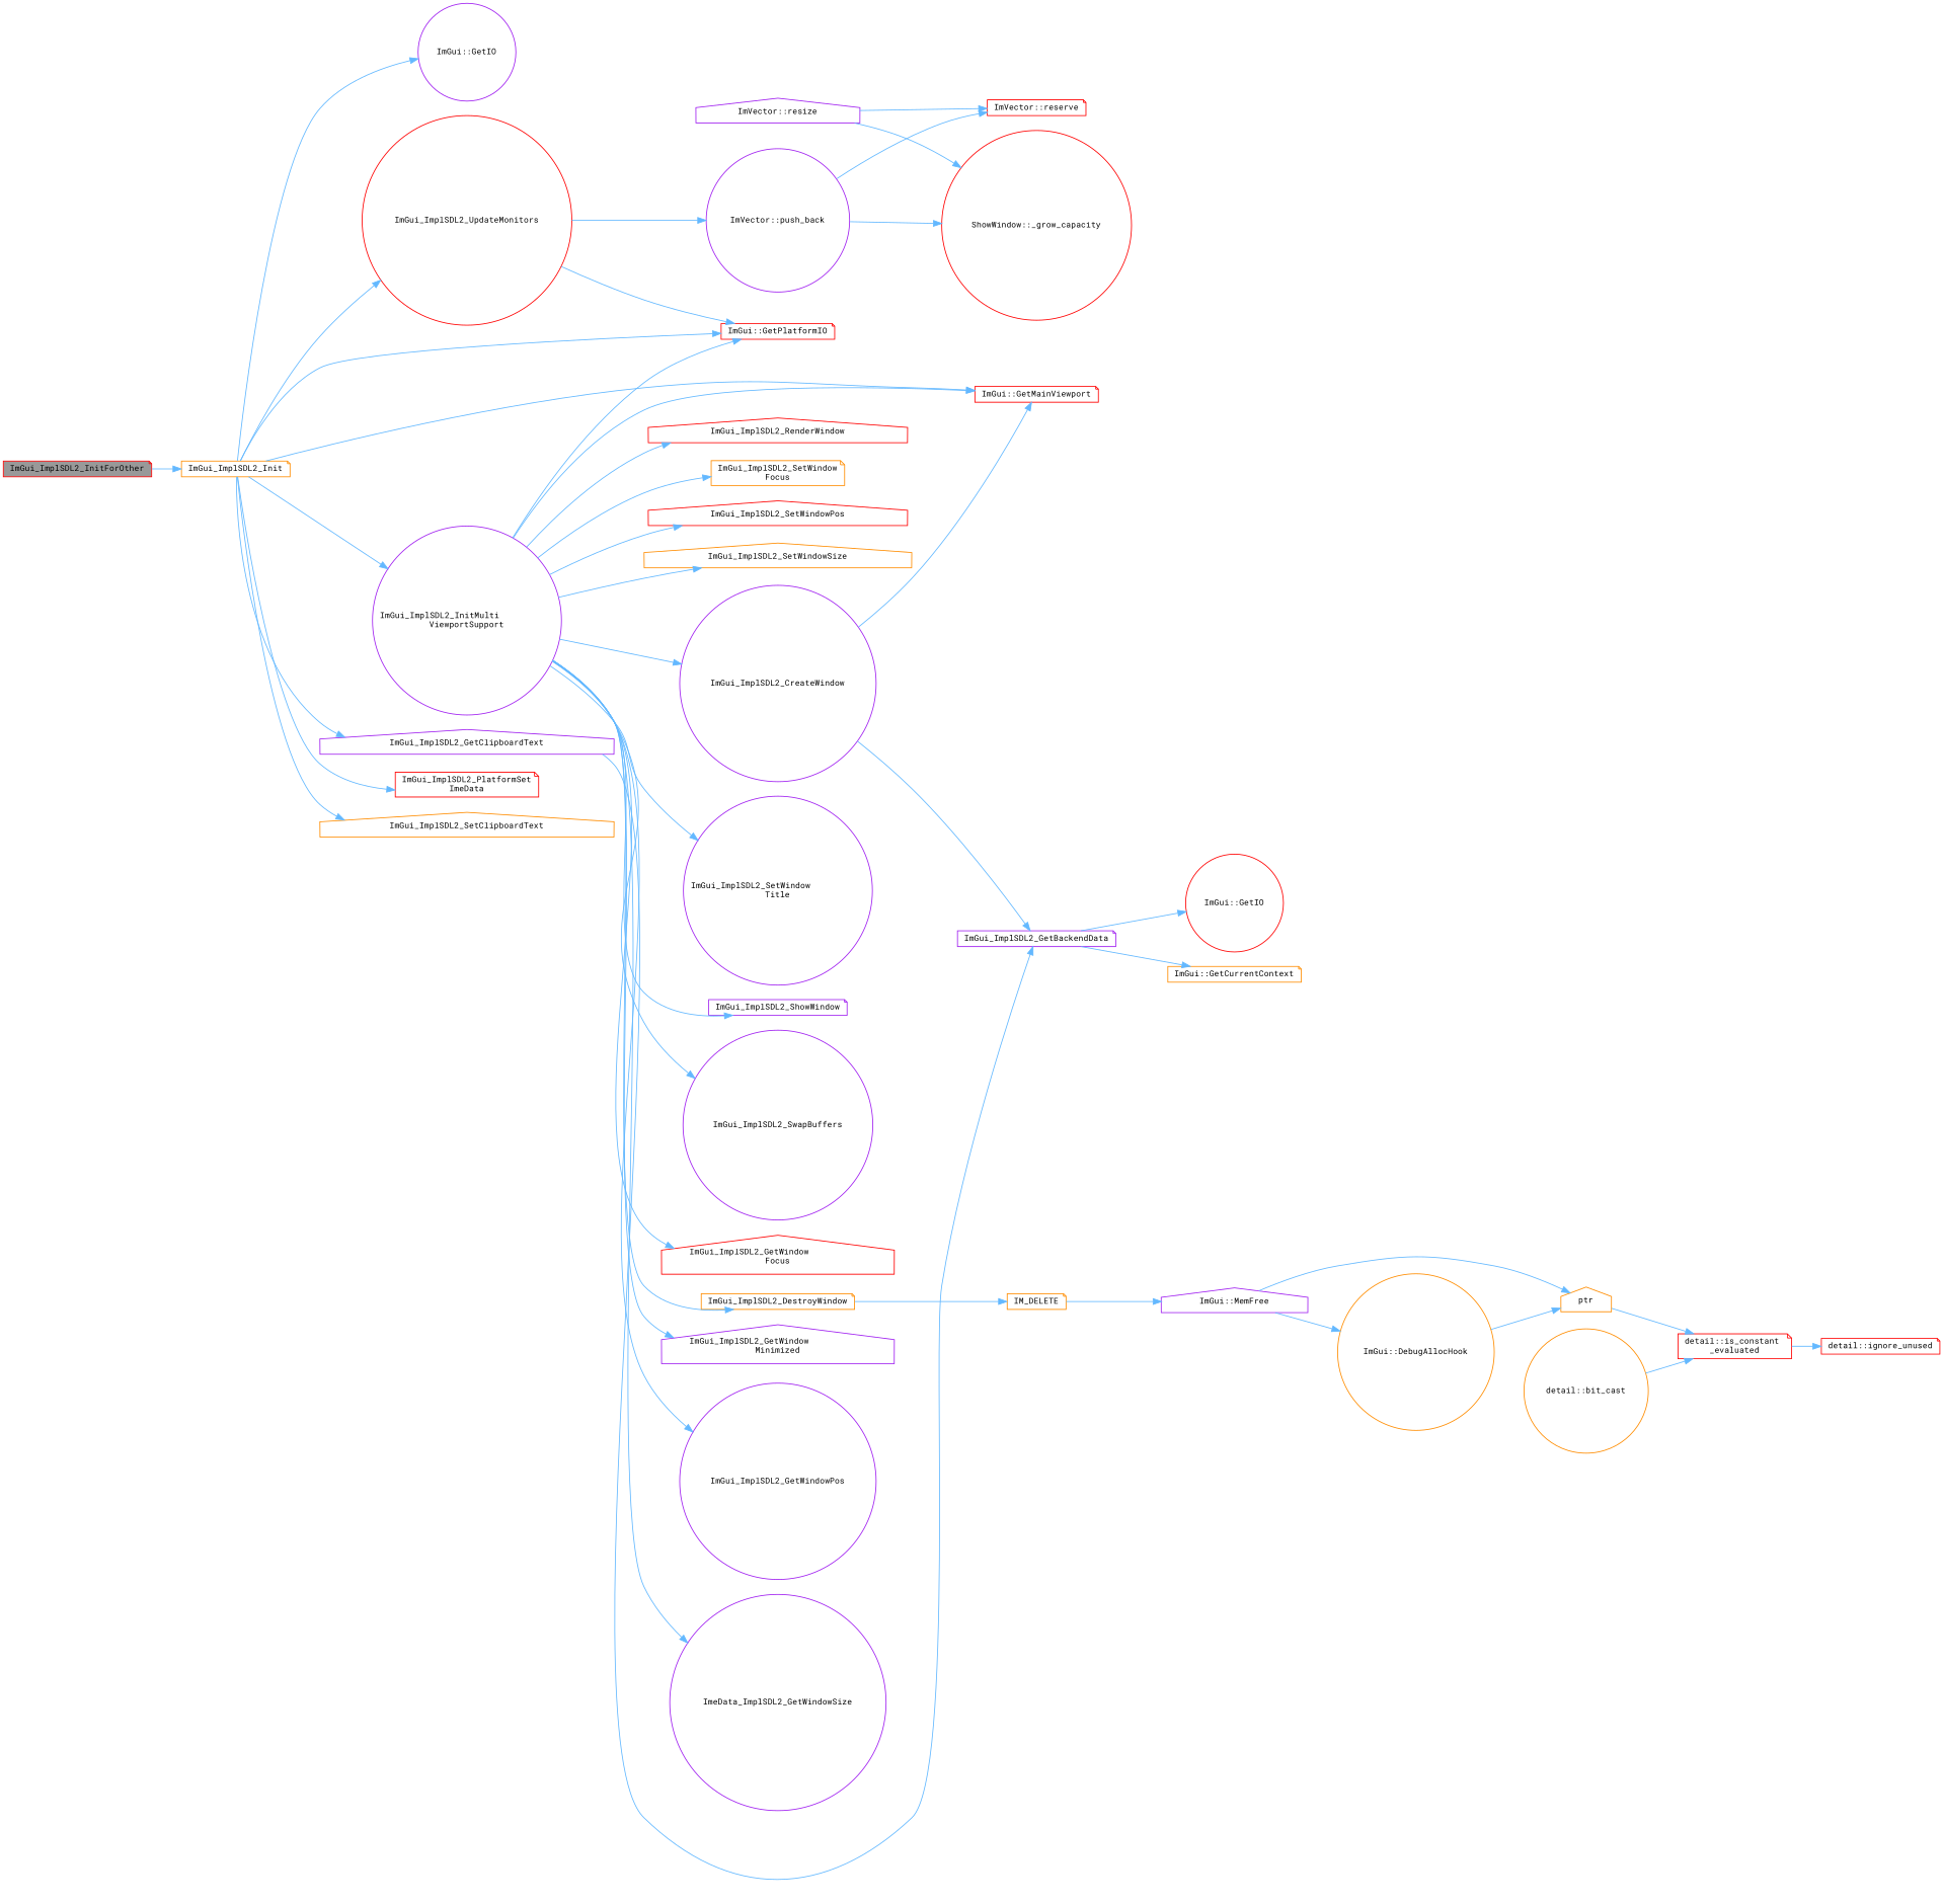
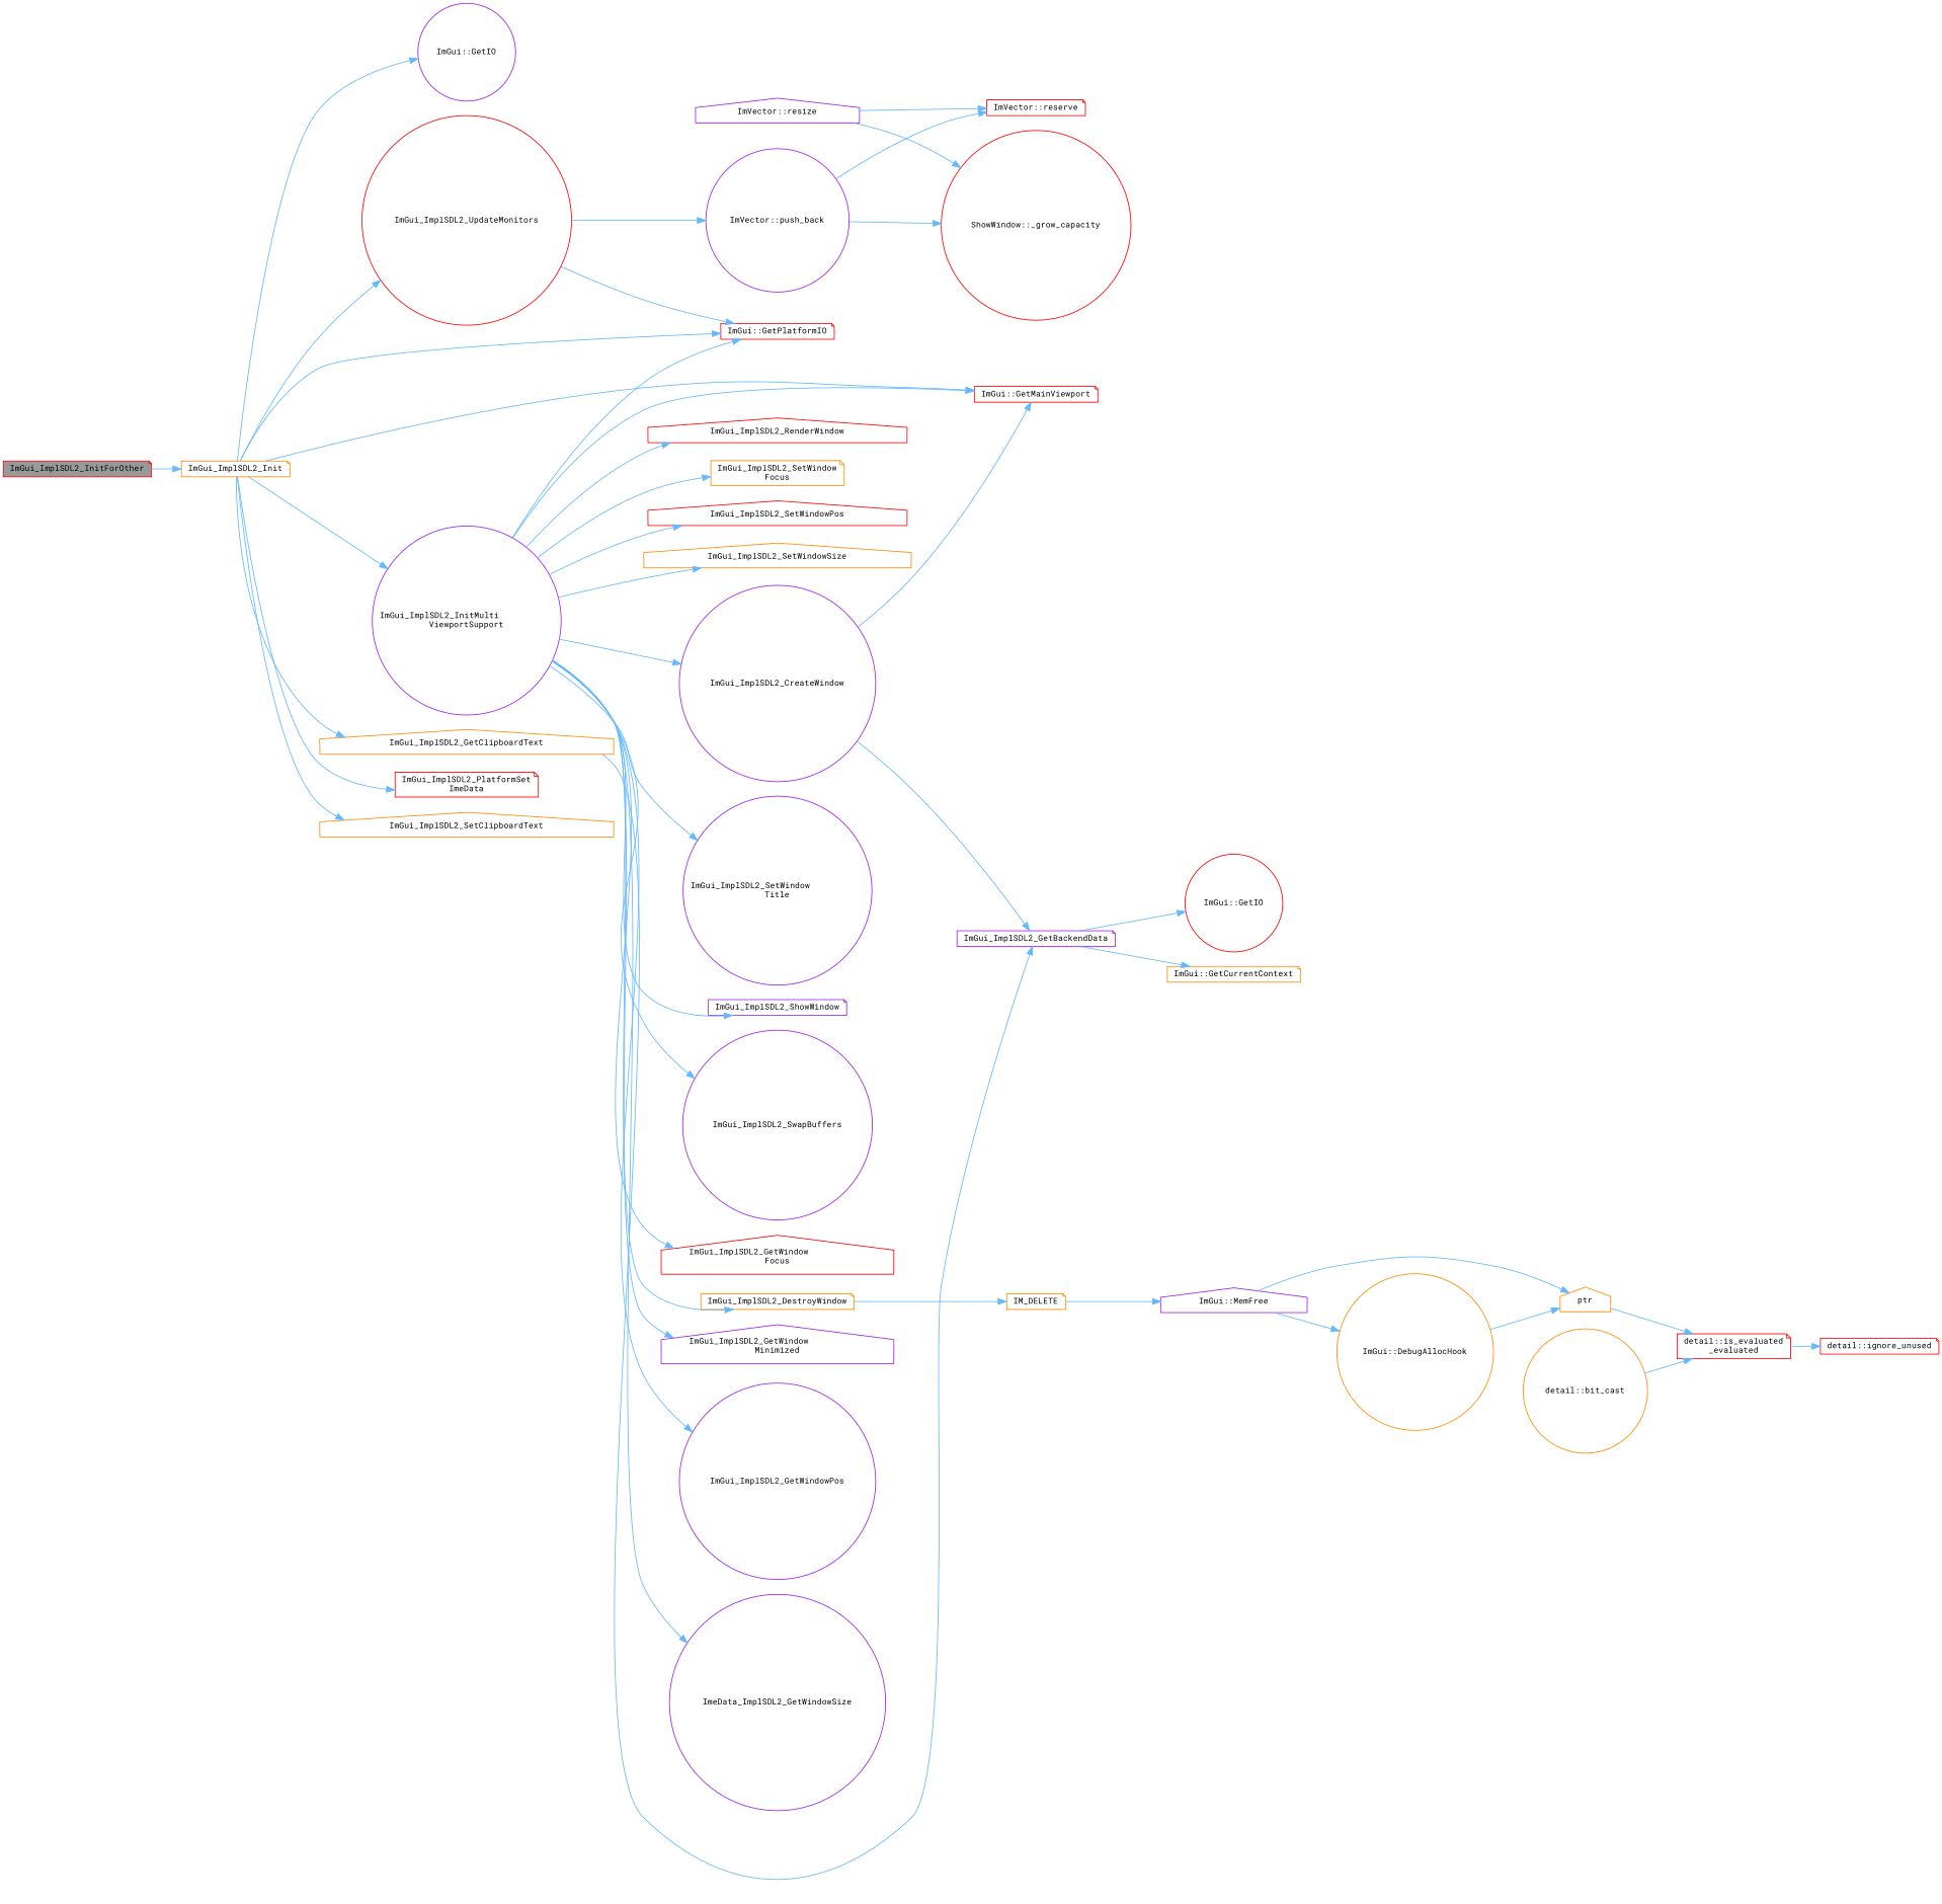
  digraph {
    fontname="Roboto Mono"
    rankdir=LR
    node [color=purple fillcolor=white fontname="Roboto Mono" fontsize=10 shape=note style=filled]
    edge [color=steelblue1 fontname="Roboto Mono" fontsize=10 labelfontname=Helvetica labelfontsize=10 style=solid]
    n1 [color=red fillcolor=grey60 fontcolor=black height=0.2 label=ImGui_ImplSDL2_InitForOther width=0.4]
    n2 [color=darkorange height=0.2 label=ImGui_ImplSDL2_Init width=0.4]
    n3 [height=0.2 label="ImGui::GetIO" shape=circle width=0.4]
    n4 [color=red height=0.2 label="ImGui::GetMainViewport" width=0.4]
    n5 [color=red height=0.2 label="ImGui::GetPlatformIO" width=0.4]
-   n6 [height=0.2 label=ImGui_ImplSDL2_GetClipboardText shape=house width=0.4]
+   n6 [color=darkorange height=0.2 label=ImGui_ImplSDL2_GetClipboardText shape=house width=0.4]
    n7 [height=0.2 label="ImGui_ImplSDL2_InitMulti\lViewportSupport" shape=circle width=0.4]
    n8 [color=red height=0.2 label="ImGui_ImplSDL2_PlatformSet\lImeData" width=0.4]
    n9 [color=darkorange height=0.2 label=ImGui_ImplSDL2_SetClipboardText shape=house width=0.4]
    n10 [color=red height=0.2 label=ImGui_ImplSDL2_UpdateMonitors shape=circle width=0.4]
    n11 [height=0.2 label=ImGui_ImplSDL2_GetBackendData width=0.4]
    n12 [height=0.2 label=ImGui_ImplSDL2_CreateWindow shape=circle width=0.4]
    n13 [color=darkorange height=0.2 label=ImGui_ImplSDL2_DestroyWindow width=0.4]
    n14 [color=red height=0.2 label="ImGui_ImplSDL2_GetWindow\lFocus" shape=house width=0.4]
    n15 [height=0.2 label="ImGui_ImplSDL2_GetWindow\lMinimized" shape=house width=0.4]
    n16 [height=0.2 label=ImGui_ImplSDL2_GetWindowPos shape=circle width=0.4]
    n17 [height=0.2 label=ImeData_ImplSDL2_GetWindowSize shape=circle width=0.4]
    n18 [color=red height=0.2 label=ImGui_ImplSDL2_RenderWindow shape=house width=0.4]
    n19 [color=darkorange height=0.2 label="ImGui_ImplSDL2_SetWindow\lFocus" width=0.4]
    n20 [color=red height=0.2 label=ImGui_ImplSDL2_SetWindowPos shape=house width=0.4]
    n21 [color=darkorange height=0.2 label=ImGui_ImplSDL2_SetWindowSize shape=house width=0.4]
    n22 [height=0.2 label="ImGui_ImplSDL2_SetWindow\lTitle" shape=circle width=0.4]
    n23 [height=0.2 label=ImGui_ImplSDL2_ShowWindow width=0.4]
    n24 [height=0.2 label=ImGui_ImplSDL2_SwapBuffers shape=circle width=0.4]
    n25 [height=0.2 label="ImVector::push_back" shape=circle width=0.4]
    n26 [color=darkorange height=0.2 label="ImGui::GetCurrentContext" width=0.4]
    n27 [color=red height=0.2 label="ImGui::GetIO" shape=circle width=0.4]
    n28 [color=darkorange height=0.2 label=IM_DELETE width=0.4]
    n29 [height=0.2 label="ImGui::MemFree" shape=house width=0.4]
    n30 [color=darkorange height=0.2 label="ImGui::DebugAllocHook" shape=circle width=0.4]
    n31 [color=darkorange height=0.2 label=ptr shape=house width=0.4]
-   n32 [color=red height=0.2 label="detail::is_constant\l_evaluated" width=0.4]
+   n32 [color=red height=0.2 label="detail::is_evaluated\l_evaluated" width=0.4]
    n33 [color=darkorange height=0.2 label="detail::bit_cast" shape=circle width=0.4]
    n34 [color=red height=0.2 label="detail::ignore_unused" width=0.4]
    n35 [color=red height=0.2 label="ShowWindow::_grow_capacity" shape=circle width=0.4]
    n36 [color=red height=0.2 label="ImVector::reserve" width=0.4]
    n37 [height=0.2 label="ImVector::resize" shape=house width=0.4]
    n1 -> n2
    n2 -> n3
    n2 -> n4
    n2 -> n5
    n2 -> n6
    n2 -> n7
    n2 -> n8
    n2 -> n9
    n2 -> n10
    n6 -> n11
    n7 -> n4
    n7 -> n5
    n7 -> n12
    n7 -> n13
    n7 -> n14
    n7 -> n15
    n7 -> n16
    n7 -> n17
    n7 -> n18
    n7 -> n19
    n7 -> n20
    n7 -> n21
    n7 -> n22
    n7 -> n23
    n7 -> n24
    n10 -> n5
    n10 -> n25
    n11 -> n26
    n11 -> n27
    n12 -> n4
    n12 -> n11
    n13 -> n28
    n25 -> n35
    n25 -> n36
    n28 -> n29
    n29 -> n30
    n29 -> n31
    n30 -> n31
    n31 -> n32
    n32 -> n34
    n33 -> n32
    n37 -> n35
    n37 -> n36
  }
